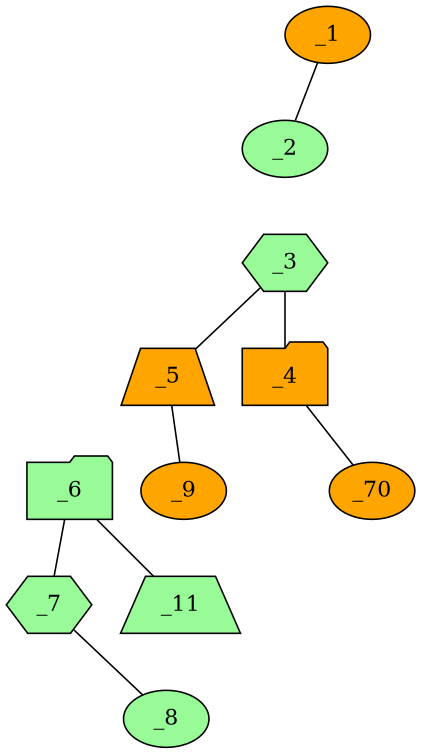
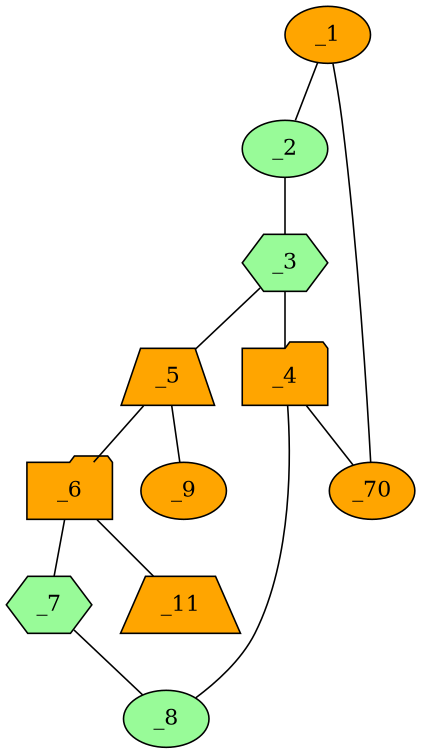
  graph {
    node [charge=0 chem=1 fillcolor=orange shape=ellipse style=filled symbol="C  " x=5.5491 y=0]
    edge [valence=1]
    _1 [x=6.1369 y=-0.5]
    _2 [chem=4 fillcolor=palegreen symbol="N  " y=0.309]
    n3 [chem=4 label=_70 symbol="N  " y=-1.309]
    _3 [fillcolor=palegreen shape=hexagon x=4.5981]
    _4 [shape=folder x=4.5981 y=-1]
    _5 [shape=trapezium x=3.7321 y=0.5]
    _8 [fillcolor=palegreen x=3.7321 y=-1.5]
-   _6 [chem=4 fillcolor=palegreen shape=folder symbol="N  " x=2.866]
+   _6 [chem=4 shape=folder symbol="N  " x=2.866]
    _9 [chem=5 symbol="S  " x=3.732 y=1.5]
    _7 [chem=4 fillcolor=palegreen shape=hexagon symbol="N  " x=2.866 y=-1]
-   _11 [fillcolor=palegreen shape=trapezium x=2 y=0.5]
+   _11 [shape=trapezium x=2 y=0.5]
    _1 -- _2 [valence=2]
+   _1 -- n3
+   _2 -- _3
    _3 -- _4 [valence=2]
    _3 -- _5
    _4 -- n3
+   _4 -- _8
+   _5 -- _6
    _5 -- _9 [valence=2]
    _6 -- _7
    _6 -- _11
    _7 -- _8 [valence=2]
  }
